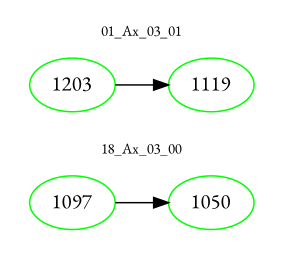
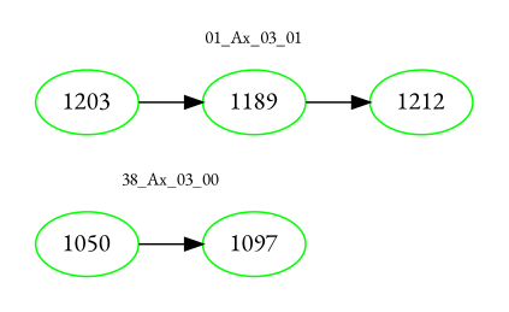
  digraph {
    fontname="EB Garamond"
    rankdir=LR
    node [color=green fontname="EB Garamond"]
    edge [color=black fontname="EB Garamond"]
    n1 [label=1050]
    n2 [label=1097]
    n3 [label=1203]
-   n4 [label=1119]
+   n4 [label=1189]
+   n5 [label=1212]
    subgraph cluster_1 {
      color=white
      fontsize=10
-     label="18_Ax_03_00"
+     label="38_Ax_03_00"
      n1
      n2
    }
    subgraph cluster_2 {
      color=white
      fontsize=10
      label="01_Ax_03_01"
      n3
      n4
+     n5
    }
-   n2 -> n1
+   n1 -> n2
    n3 -> n4
+   n4 -> n5
  }
